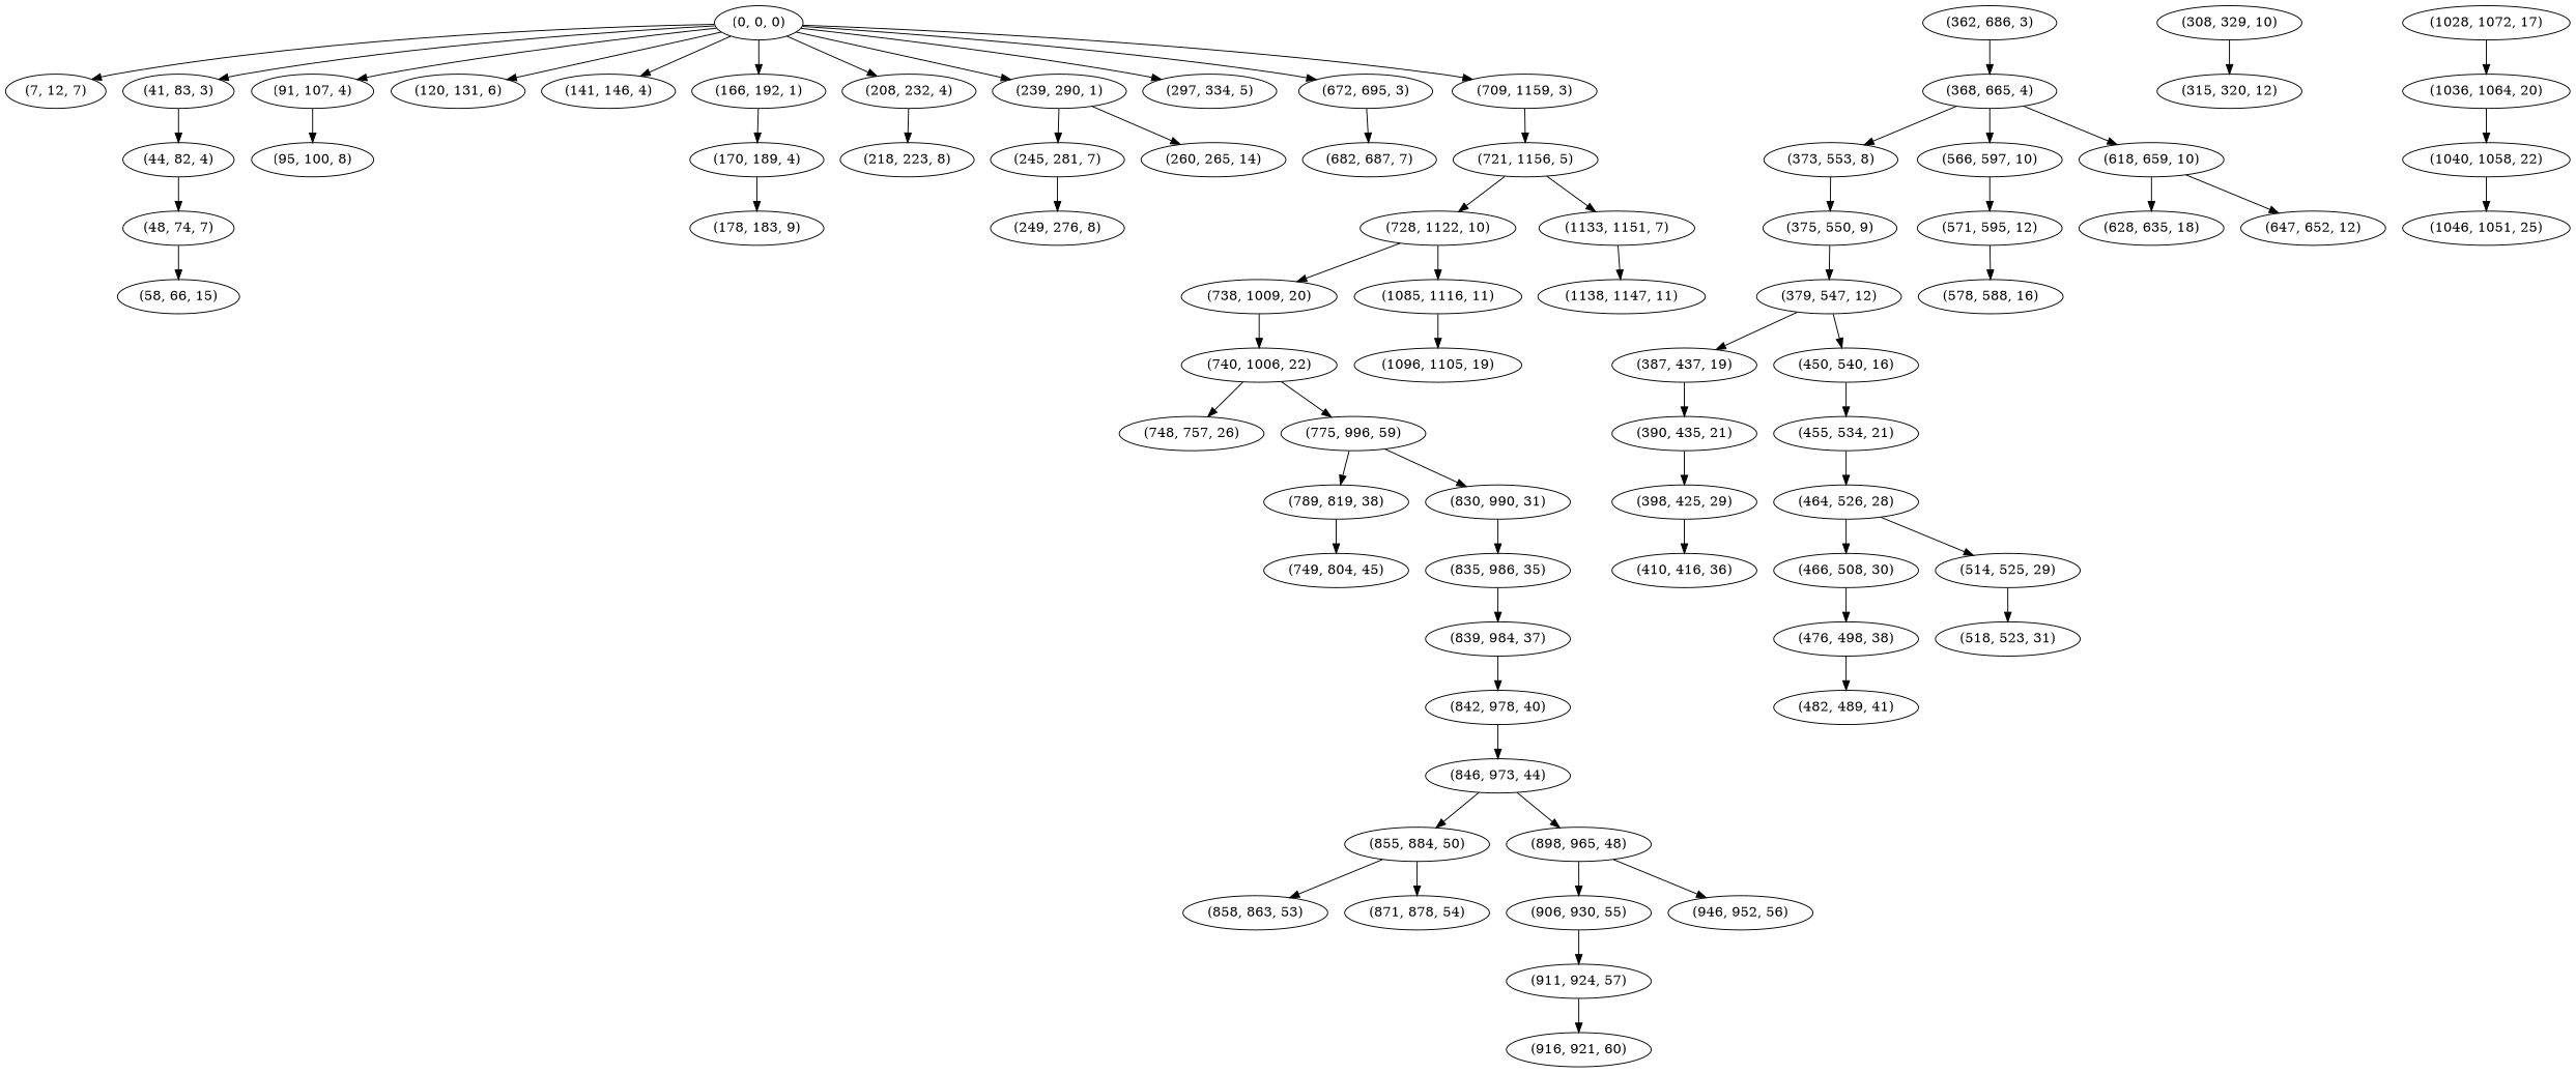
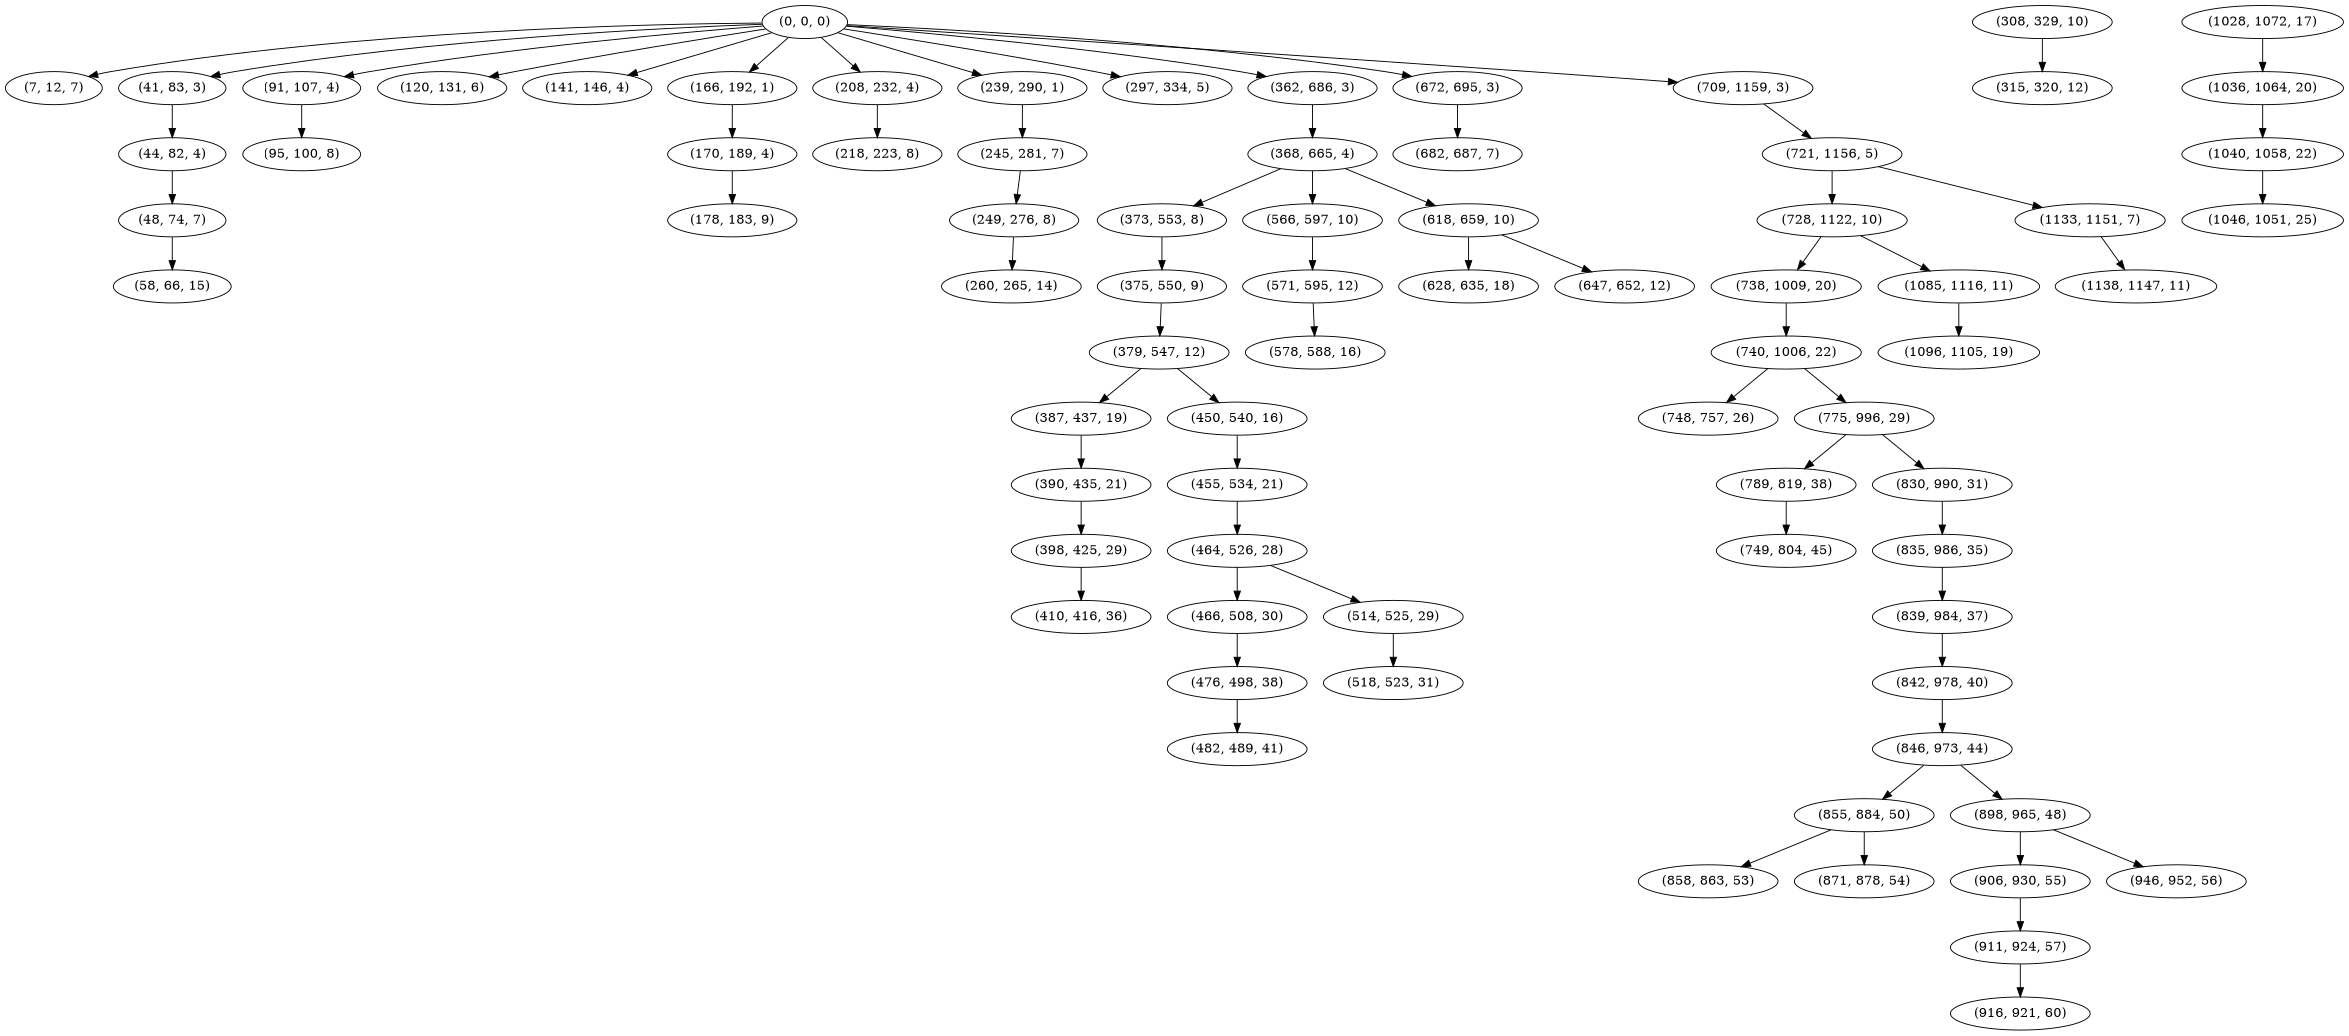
  digraph {
    "(0, 0, 0)"
    "(7, 12, 7)"
    "(41, 83, 3)"
    "(91, 107, 4)"
    "(120, 131, 6)"
    "(141, 146, 4)"
    "(166, 192, 1)"
    "(208, 232, 4)"
    "(239, 290, 1)"
    "(297, 334, 5)"
    n11 [label="(362, 686, 3)"]
    "(672, 695, 3)"
    "(709, 1159, 3)"
    "(44, 82, 4)"
    "(95, 100, 8)"
    "(170, 189, 4)"
    "(218, 223, 8)"
    "(245, 281, 7)"
    "(368, 665, 4)"
    "(682, 687, 7)"
    "(721, 1156, 5)"
    "(48, 74, 7)"
    "(58, 66, 15)"
    "(178, 183, 9)"
    "(249, 276, 8)"
    "(260, 265, 14)"
    "(308, 329, 10)"
    "(315, 320, 12)"
    "(373, 553, 8)"
    "(566, 597, 10)"
    "(618, 659, 10)"
    "(375, 550, 9)"
    "(571, 595, 12)"
    "(628, 635, 18)"
    "(647, 652, 12)"
    "(379, 547, 12)"
    "(387, 437, 19)"
    "(450, 540, 16)"
    "(390, 435, 21)"
    "(455, 534, 21)"
    "(398, 425, 29)"
    "(410, 416, 36)"
    "(464, 526, 28)"
    "(466, 508, 30)"
    "(514, 525, 29)"
    "(476, 498, 38)"
    "(518, 523, 31)"
    "(482, 489, 41)"
    "(578, 588, 16)"
    "(728, 1122, 10)"
    "(1133, 1151, 7)"
    "(738, 1009, 20)"
    "(1085, 1116, 11)"
    "(1138, 1147, 11)"
    "(740, 1006, 22)"
    "(1028, 1072, 17)"
    "(1036, 1064, 20)"
    "(1096, 1105, 19)"
    "(748, 757, 26)"
-   "(775, 996, 29)" [label="(775, 996, 59)"]
+   "(775, 996, 29)"
    "(789, 819, 38)"
    "(830, 990, 31)"
    n63 [label="(749, 804, 45)"]
    "(835, 986, 35)"
    "(839, 984, 37)"
    "(842, 978, 40)"
    "(846, 973, 44)"
    "(855, 884, 50)"
    "(898, 965, 48)"
    "(858, 863, 53)"
    "(871, 878, 54)"
    "(906, 930, 55)"
    "(946, 952, 56)"
    "(911, 924, 57)"
    "(916, 921, 60)"
    "(1040, 1058, 22)"
    "(1046, 1051, 25)"
    "(0, 0, 0)" -> "(7, 12, 7)"
    "(0, 0, 0)" -> "(41, 83, 3)"
    "(0, 0, 0)" -> "(91, 107, 4)"
    "(0, 0, 0)" -> "(120, 131, 6)"
    "(0, 0, 0)" -> "(141, 146, 4)"
    "(0, 0, 0)" -> "(166, 192, 1)"
    "(0, 0, 0)" -> "(208, 232, 4)"
    "(0, 0, 0)" -> "(239, 290, 1)"
    "(0, 0, 0)" -> "(297, 334, 5)"
+   "(0, 0, 0)" -> n11
    "(0, 0, 0)" -> "(672, 695, 3)"
    "(0, 0, 0)" -> "(709, 1159, 3)"
    "(41, 83, 3)" -> "(44, 82, 4)"
    "(91, 107, 4)" -> "(95, 100, 8)"
    "(166, 192, 1)" -> "(170, 189, 4)"
    "(208, 232, 4)" -> "(218, 223, 8)"
    "(239, 290, 1)" -> "(245, 281, 7)"
    n11 -> "(368, 665, 4)"
    "(672, 695, 3)" -> "(682, 687, 7)"
    "(709, 1159, 3)" -> "(721, 1156, 5)"
    "(44, 82, 4)" -> "(48, 74, 7)"
    "(170, 189, 4)" -> "(178, 183, 9)"
    "(245, 281, 7)" -> "(249, 276, 8)"
    "(368, 665, 4)" -> "(373, 553, 8)"
    "(368, 665, 4)" -> "(566, 597, 10)"
    "(368, 665, 4)" -> "(618, 659, 10)"
    "(721, 1156, 5)" -> "(728, 1122, 10)"
    "(721, 1156, 5)" -> "(1133, 1151, 7)"
    "(48, 74, 7)" -> "(58, 66, 15)"
-   "(239, 290, 1)" -> "(260, 265, 14)"
+   "(249, 276, 8)" -> "(260, 265, 14)"
    "(308, 329, 10)" -> "(315, 320, 12)"
    "(373, 553, 8)" -> "(375, 550, 9)"
    "(566, 597, 10)" -> "(571, 595, 12)"
    "(618, 659, 10)" -> "(628, 635, 18)"
    "(618, 659, 10)" -> "(647, 652, 12)"
    "(375, 550, 9)" -> "(379, 547, 12)"
    "(571, 595, 12)" -> "(578, 588, 16)"
    "(379, 547, 12)" -> "(387, 437, 19)"
    "(379, 547, 12)" -> "(450, 540, 16)"
    "(387, 437, 19)" -> "(390, 435, 21)"
    "(450, 540, 16)" -> "(455, 534, 21)"
    "(390, 435, 21)" -> "(398, 425, 29)"
    "(455, 534, 21)" -> "(464, 526, 28)"
    "(398, 425, 29)" -> "(410, 416, 36)"
    "(464, 526, 28)" -> "(466, 508, 30)"
    "(464, 526, 28)" -> "(514, 525, 29)"
    "(466, 508, 30)" -> "(476, 498, 38)"
    "(514, 525, 29)" -> "(518, 523, 31)"
    "(476, 498, 38)" -> "(482, 489, 41)"
    "(728, 1122, 10)" -> "(738, 1009, 20)"
    "(728, 1122, 10)" -> "(1085, 1116, 11)"
    "(1133, 1151, 7)" -> "(1138, 1147, 11)"
    "(738, 1009, 20)" -> "(740, 1006, 22)"
    "(1085, 1116, 11)" -> "(1096, 1105, 19)"
    "(740, 1006, 22)" -> "(748, 757, 26)"
    "(740, 1006, 22)" -> "(775, 996, 29)"
    "(1028, 1072, 17)" -> "(1036, 1064, 20)"
    "(1036, 1064, 20)" -> "(1040, 1058, 22)"
    "(775, 996, 29)" -> "(789, 819, 38)"
    "(775, 996, 29)" -> "(830, 990, 31)"
    "(789, 819, 38)" -> n63
    "(830, 990, 31)" -> "(835, 986, 35)"
    "(835, 986, 35)" -> "(839, 984, 37)"
    "(839, 984, 37)" -> "(842, 978, 40)"
    "(842, 978, 40)" -> "(846, 973, 44)"
    "(846, 973, 44)" -> "(855, 884, 50)"
    "(846, 973, 44)" -> "(898, 965, 48)"
    "(855, 884, 50)" -> "(858, 863, 53)"
    "(855, 884, 50)" -> "(871, 878, 54)"
    "(898, 965, 48)" -> "(906, 930, 55)"
    "(898, 965, 48)" -> "(946, 952, 56)"
    "(906, 930, 55)" -> "(911, 924, 57)"
    "(911, 924, 57)" -> "(916, 921, 60)"
    "(1040, 1058, 22)" -> "(1046, 1051, 25)"
  }
